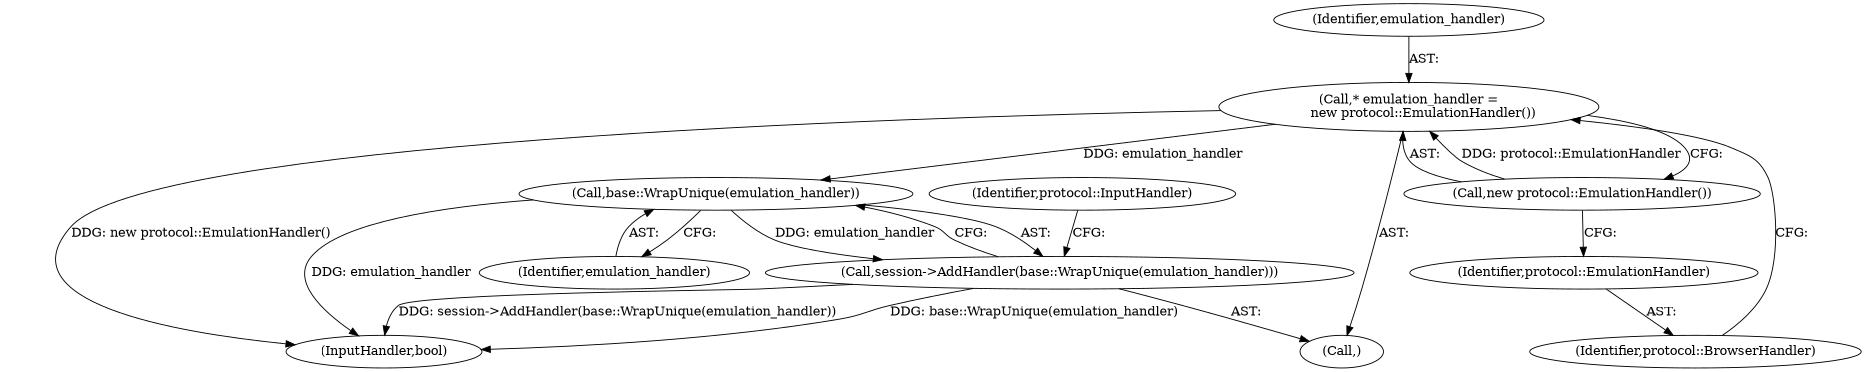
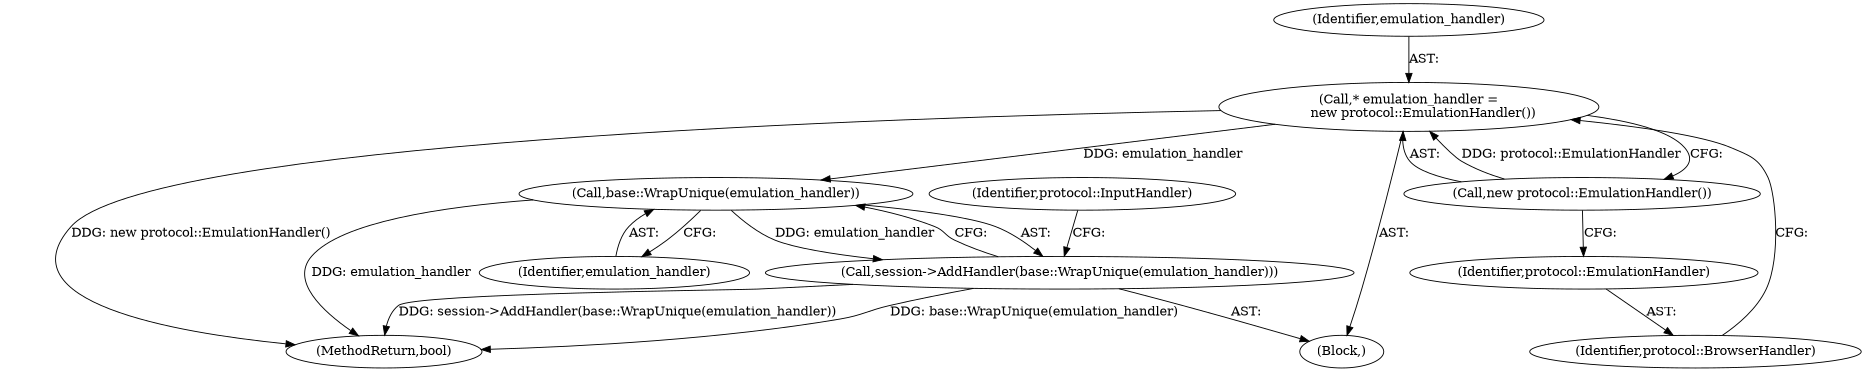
  digraph {
    n1 [label="(Call,* emulation_handler =\n       new protocol::EmulationHandler())"]
    n2 [label="(Call,new protocol::EmulationHandler())"]
    n3 [label="(Call,base::WrapUnique(emulation_handler))"]
-   n4 [label="(InputHandler,bool)"]
-   n5 [label="(Call,)"]
+   n4 [label="(MethodReturn,bool)"]
+   n5 [label="(Block,)"]
    n6 [label="(Identifier,protocol::EmulationHandler)"]
    n7 [label="(Call,session->AddHandler(base::WrapUnique(emulation_handler)))"]
    n8 [label="(Identifier,emulation_handler)"]
    n9 [label="(Identifier,protocol::BrowserHandler)"]
    n10 [label="(Identifier,emulation_handler)"]
    n11 [label="(Identifier,protocol::InputHandler)"]
    n1 -> n2 [label="CFG: "]
    n1 -> n3 [label="DDG: emulation_handler"]
    n1 -> n4 [label="DDG: new protocol::EmulationHandler()"]
    n1 -> n5 [label="AST: "]
    n2 -> n1 [label="AST: "]
    n2 -> n1 [label="DDG: protocol::EmulationHandler"]
    n2 -> n6 [label="CFG: "]
    n3 -> n4 [label="DDG: emulation_handler"]
    n3 -> n7 [label="AST: "]
    n3 -> n7 [label="DDG: emulation_handler"]
    n3 -> n8 [label="CFG: "]
    n6 -> n9 [label="AST: "]
    n7 -> n3 [label="CFG: "]
    n7 -> n4 [label="DDG: base::WrapUnique(emulation_handler)"]
    n7 -> n4 [label="DDG: session->AddHandler(base::WrapUnique(emulation_handler))"]
    n7 -> n5 [label="AST: "]
    n8 -> n3 [label="AST: "]
    n9 -> n1 [label="CFG: "]
    n10 -> n1 [label="AST: "]
    n11 -> n7 [label="CFG: "]
  }
